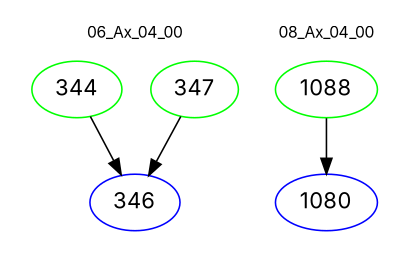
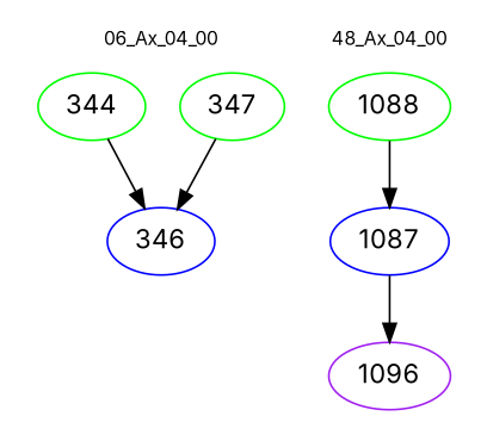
  digraph {
    fontname=Inter
    node [color=green fontname=Inter]
    edge [color=black fontname=Inter]
    n1 [label=347]
    n2 [label=344]
    n3 [color=blue label=346]
    n4 [label=1088]
-   n5 [color=blue label=1080]
+   n5 [color=blue label=1087]
+   n6 [color=purple label=1096]
    subgraph cluster_1 {
      color=white
      fontsize=10
      label="06_Ax_04_00"
      n1
      n2
      n3
    }
    subgraph cluster_2 {
      color=white
      fontsize=10
-     label="08_Ax_04_00"
+     label="48_Ax_04_00"
      n4
      n5
+     n6
    }
    n1 -> n3
    n2 -> n3
    n4 -> n5
+   n5 -> n6
  }
